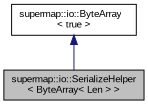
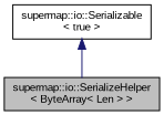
  digraph {
    fontname="Liberation Sans"
    node [color=black fontname="Liberation Sans" fontsize=10 shape=record style=filled]
    n1 [fillcolor=grey75 fontcolor=black height=0.2 label="supermap::io::SerializeHelper\l\< ByteArray\< Len \> \>" width=0.4]
-   n2 [fillcolor=white height=0.2 label="supermap::io::ByteArray\l\< true \>" width=0.4]
+   n2 [fillcolor=white height=0.2 label="supermap::io::Serializable\l\< true \>" width=0.4]
    n2 -> n1 [color=midnightblue dir=back fontname="Liberation Sans" fontsize=10 labelfontname=Helvetica labelfontsize=10 style=solid]
  }
